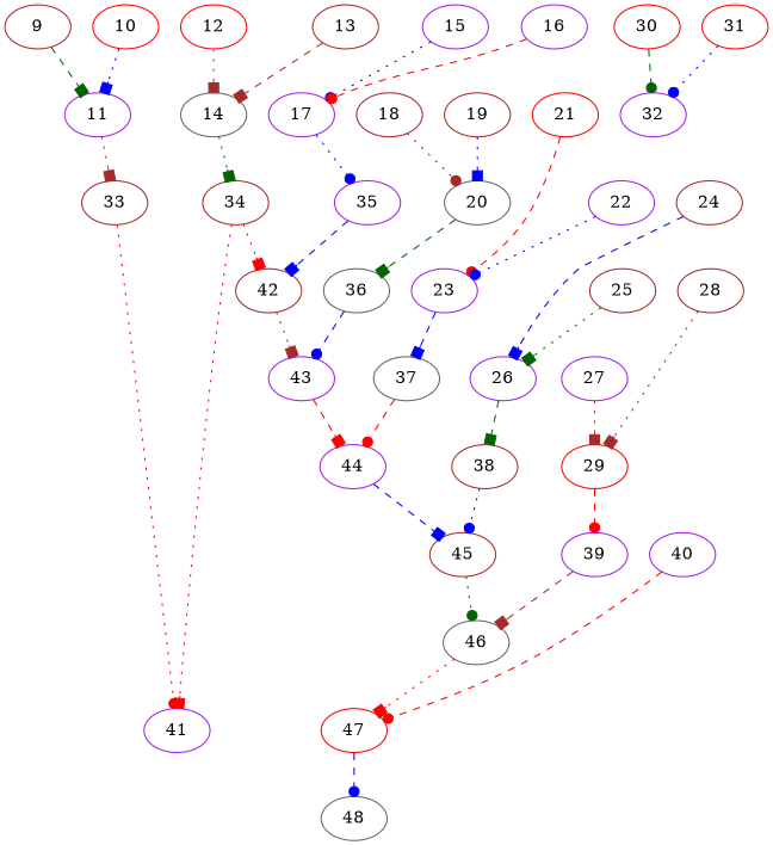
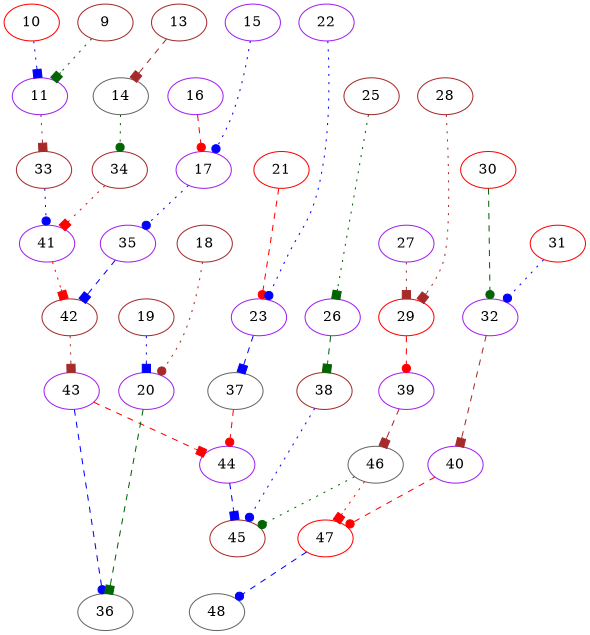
  digraph {
    node [color=purple]
    edge [arrowhead=box color=blue style=dotted weight=0]
    9 [color=brown]
    11
    33 [color=brown]
    41
    10 [color=red]
    42 [color=brown]
-   12 [color=red]
    14 [color=gray40]
    34 [color=brown]
    13 [color=brown]
    15
    17
    35
    16
    43
    18 [color=brown]
-   20 [color=gray40]
+   20
    36 [color=gray40]
    19 [color=brown]
    44
    21 [color=red]
    23
    37 [color=gray40]
    22
    45 [color=brown]
-   24 [color=brown]
    26
    38 [color=brown]
    25 [color=brown]
    46 [color=gray40]
    29 [color=red]
    27
    39
    28 [color=brown]
    47 [color=red]
    30 [color=red]
    32
    40
    31 [color=red]
    48 [color=gray40]
-   9 -> 11 [color=darkgreen style=dashed]
+   9 -> 11 [color=darkgreen]
    11 -> 33 [color=brown]
-   33 -> 41 [arrowhead=dot color=red]
-   34 -> 42 [color=red]
+   33 -> 41 [arrowhead=dot]
+   41 -> 42 [color=red]
    10 -> 11
    42 -> 43 [color=brown]
-   12 -> 14 [color=brown weight=1]
-   14 -> 34 [color=darkgreen]
+   14 -> 34 [arrowhead=dot color=darkgreen]
    34 -> 41 [color=red]
    13 -> 14 [color=brown style=dashed]
    15 -> 17 [arrowhead=dot]
    17 -> 35 [arrowhead=dot]
    35 -> 42 [style=dashed]
    16 -> 17 [arrowhead=dot color=red style=dashed]
    43 -> 44 [color=red style=dashed]
    18 -> 20 [arrowhead=dot color=brown]
    20 -> 36 [color=darkgreen style=dashed]
-   36 -> 43 [arrowhead=dot style=dashed]
+   43 -> 36 [arrowhead=dot style=dashed]
    19 -> 20 [weight=1]
    44 -> 45 [style=dashed]
    21 -> 23 [arrowhead=dot color=red style=dashed]
    23 -> 37 [style=dashed]
    37 -> 44 [arrowhead=dot color=red style=dashed]
    22 -> 23 [arrowhead=dot]
-   45 -> 46 [arrowhead=dot color=darkgreen]
-   24 -> 26 [style=dashed]
+   46 -> 45 [arrowhead=dot color=darkgreen]
    26 -> 38 [color=darkgreen style=dashed]
    38 -> 45 [arrowhead=dot]
    25 -> 26 [color=darkgreen]
    46 -> 47 [color=red]
    29 -> 39 [arrowhead=dot color=red style=dashed weight=1]
    27 -> 29 [color=brown weight=1]
    39 -> 46 [color=brown style=dashed]
    28 -> 29 [color=brown]
    47 -> 48 [arrowhead=dot style=dashed]
    30 -> 32 [arrowhead=dot color=darkgreen style=dashed]
+   32 -> 40 [color=brown style=dashed]
    40 -> 47 [arrowhead=dot color=red style=dashed]
    31 -> 32 [arrowhead=dot]
  }
